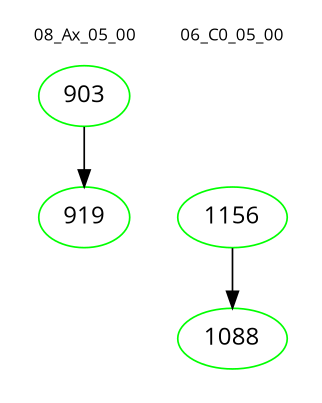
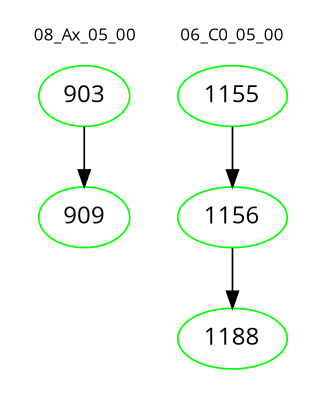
  digraph {
    fontname="Open Sans"
    node [color=green fontname="Open Sans"]
    edge [color=black fontname="Open Sans"]
    n1 [label=903]
-   n2 [label=919]
-   n4 [label=1088]
+   n2 [label=909]
+   n3 [label=1155]
+   n4 [label=1188]
    n5 [label=1156]
    subgraph cluster_1 {
      color=white
      fontsize=10
      label="08_Ax_05_00"
      n1
      n2
    }
    subgraph cluster_2 {
      color=white
      fontsize=10
      label="06_C0_05_00"
+     n3
      n4
      n5
    }
    n1 -> n2
+   n3 -> n5
    n5 -> n4
  }
